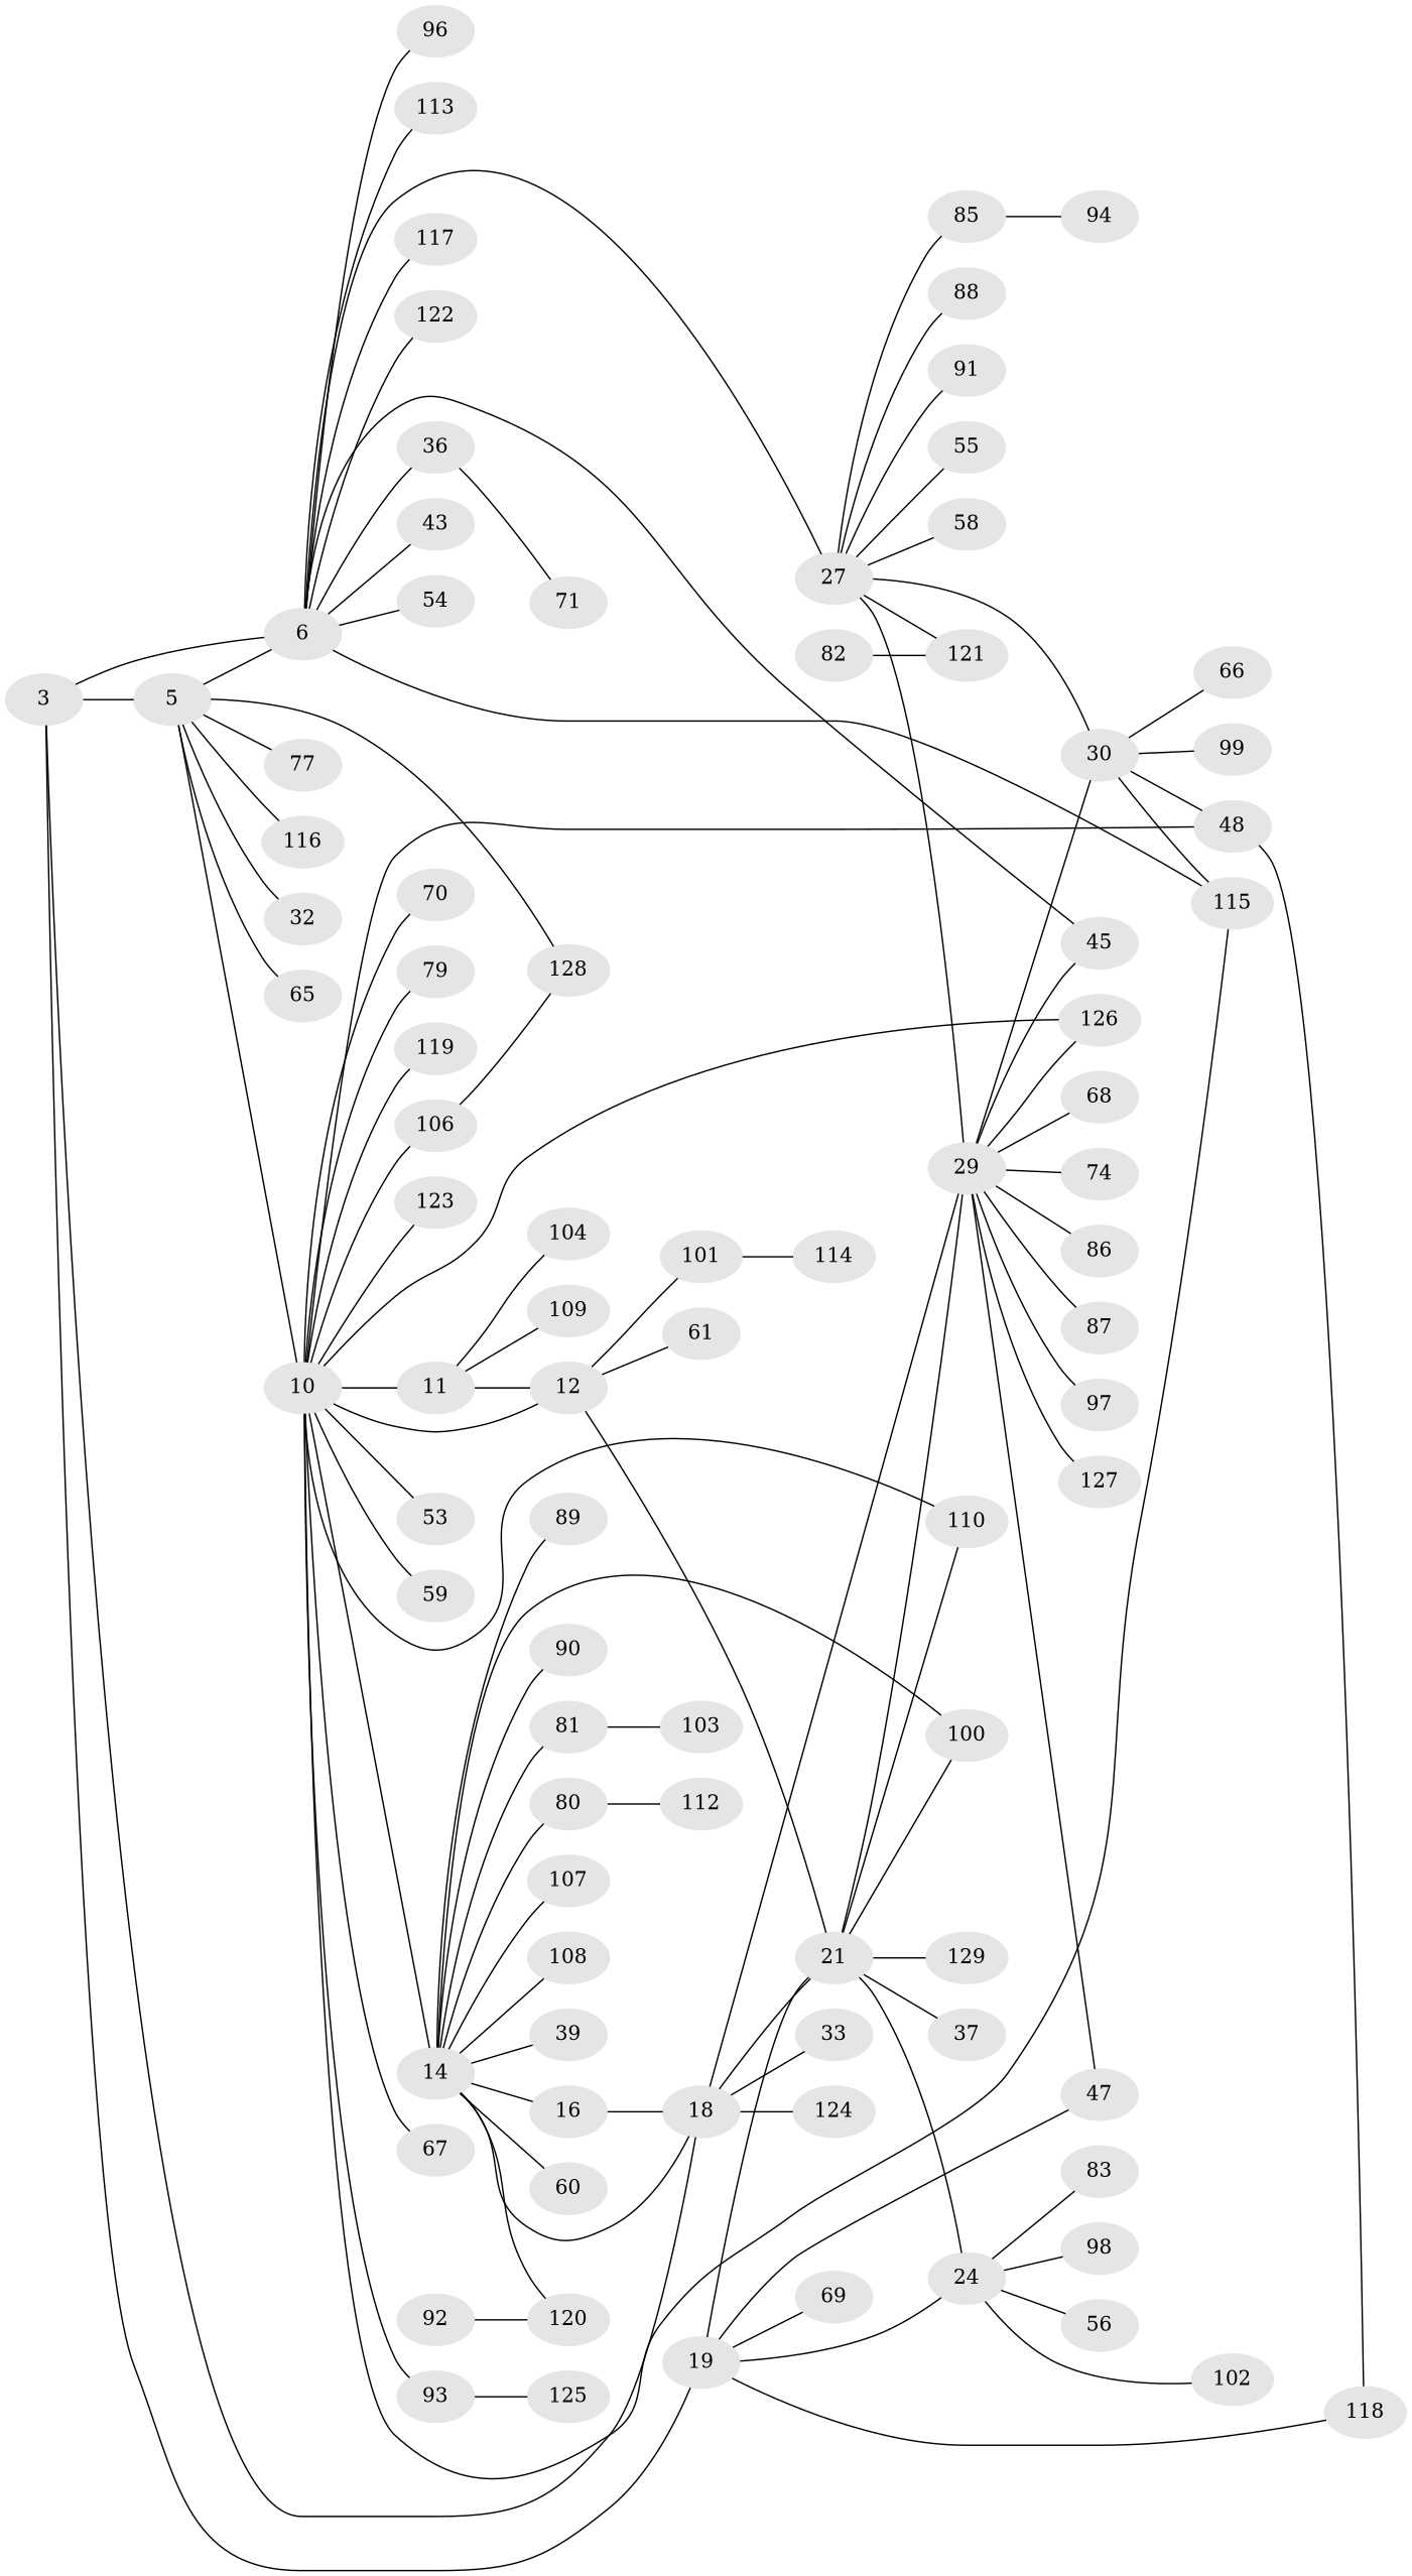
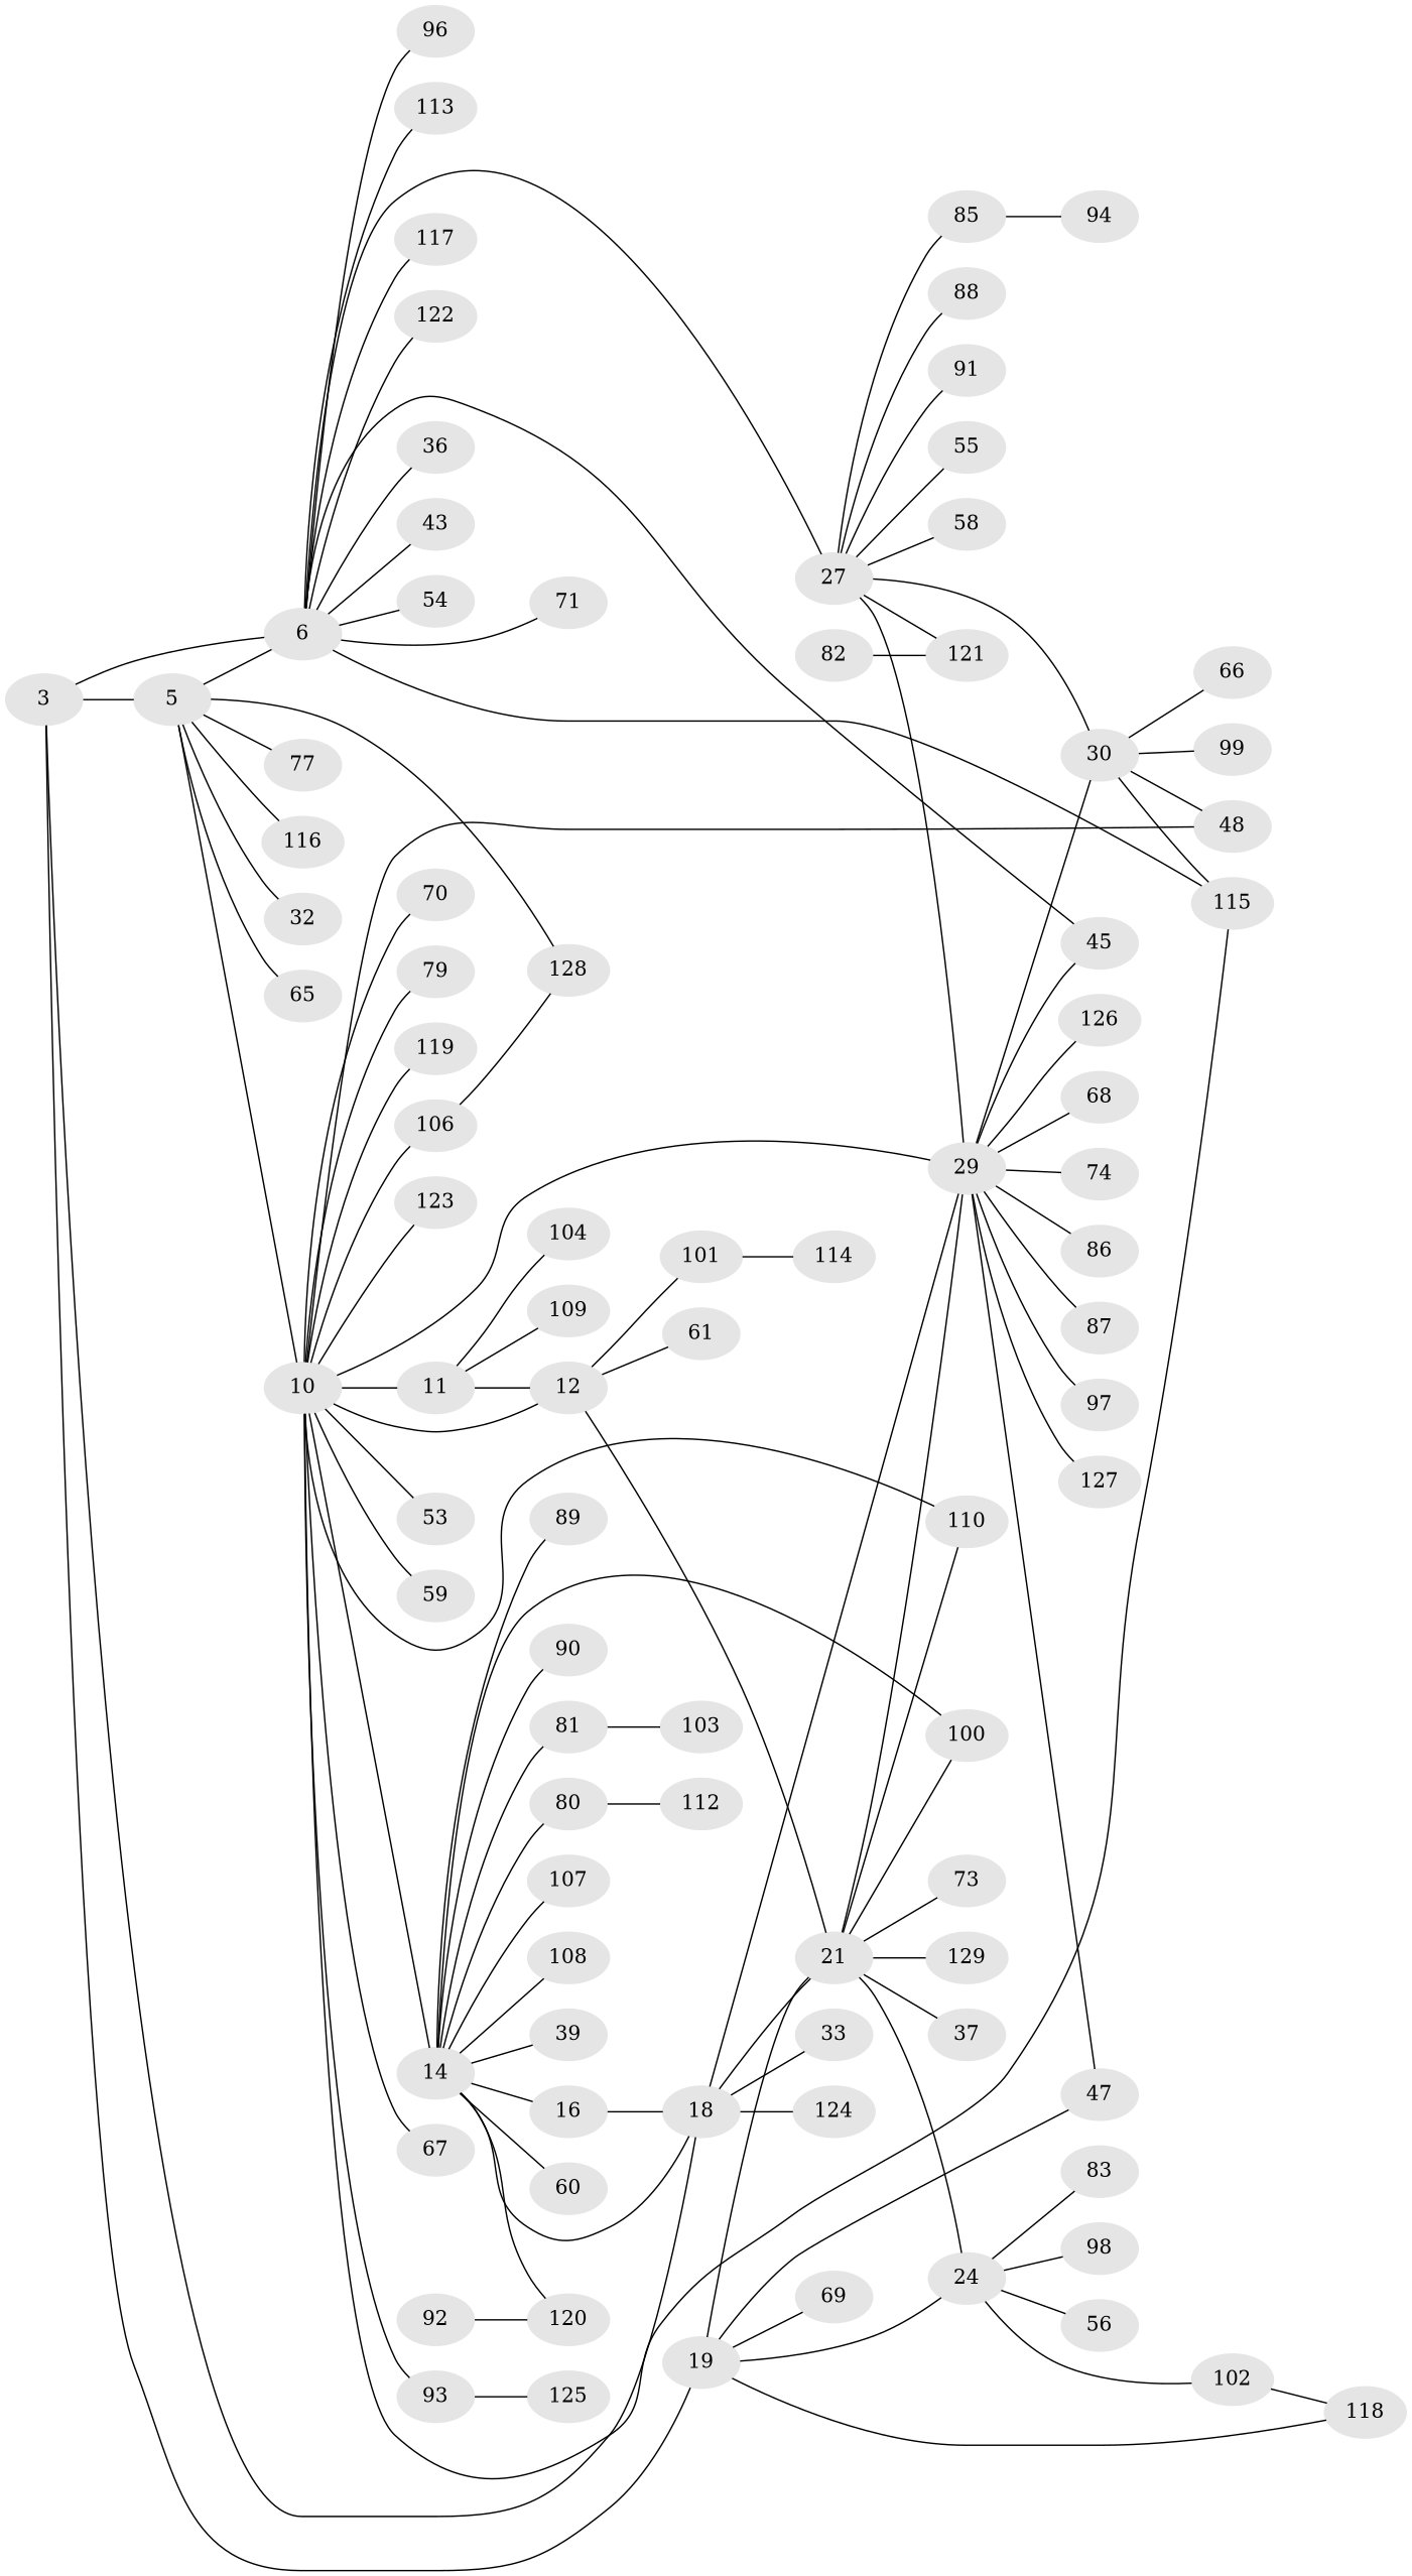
  graph {
    rankdir=LR
    node [color=gray90 style=filled]
    3 [super="+1"]
    5 [super="+2"]
    6 [super="+4"]
    18 [super="+17"]
    19
    10 [super="+8"]
    32
    65 [super="+46"]
    77 [super="+51"]
    116
    128 [super="+62"]
    27 [super="+26"]
    36
    43
    45
    54
    71
    96
    113
    115 [super="+64"]
    117
    122
    29 [super="+28"]
    21 [super="+20"]
    33
    124
    24 [super="+23+22"]
    47
    69
    118 [super="+111"]
    11 [super="+7"]
    12 [super="+9"]
    14 [super="+13"]
    48 [super="+35"]
    53
    59 [super="+49"]
    67
    70
    79
    93
    106
    110
    119 [super="+75"]
    123
    30 [super="+25"]
    55
    58
    85
    88
    91
    121 [super="+78"]
    104
    109
    61
    101 [super="+38+50+95"]
    16 [super="+15"]
    39
    60
    80
    81
    89
    90
    100 [super="+84"]
    107
    108
    120 [super="+72"]
    68
    n68 [label=74]
    86
    87
    97
    126
    127
    125
    37
+   73
    129
    114
    112
    103
    56
    83
    98
    102 [super="+52+63"]
    66
    99
    94
    82
    92
    3 -- 5 [weight=4]
    3 -- 6 [weight=4]
    3 -- 18
    3 -- 19
    5 -- 6 [weight=4]
    5 -- 10
    5 -- 32
    5 -- 65
    5 -- 77
    5 -- 116
    5 -- 128
    6 -- 27
    6 -- 36
    6 -- 43
    6 -- 45
    6 -- 54
-   36 -- 71
+   6 -- 71
    6 -- 96
    6 -- 113
    6 -- 115
    6 -- 117
    6 -- 122
    18 -- 29
    18 -- 21
    18 -- 33
    18 -- 124
    19 -- 21 [weight=2]
    19 -- 24 [weight=3]
    19 -- 47
    19 -- 69
    19 -- 118 [weight=2]
    10 -- 115
-   10 -- 126
+   10 -- 29
    10 -- 11 [weight=4]
    10 -- 12 [weight=4]
    10 -- 14
    10 -- 48
    10 -- 53
    10 -- 59
    10 -- 67
    10 -- 70
    10 -- 79
    10 -- 93
    10 -- 106
    10 -- 110
    10 -- 119
    10 -- 123
    27 -- 29 [weight=4]
    27 -- 30 [weight=4]
    27 -- 55
    27 -- 58
    27 -- 85
    27 -- 88
    27 -- 91
    27 -- 121
    29 -- 45
    29 -- 47
    29 -- 30 [weight=4]
    29 -- 68
    29 -- n68
    29 -- 86
    29 -- 87
    29 -- 97
    29 -- 126
    29 -- 127
    21 -- 29
    21 -- 24 [weight=6]
    21 -- 110
    21 -- 100
    21 -- 37
+   21 -- 73
    21 -- 129
    24 -- 56
    24 -- 83
    24 -- 98
    24 -- 102
    11 -- 12 [weight=4]
    11 -- 104
    11 -- 109
    12 -- 21
    12 -- 61
    12 -- 101
    14 -- 18 [weight=4]
    14 -- 16 [weight=4]
    14 -- 39
    14 -- 60
    14 -- 80
    14 -- 81
    14 -- 89
    14 -- 90
    14 -- 100
    14 -- 107
    14 -- 108
    14 -- 120
-   48 -- 118
+   102 -- 118
    93 -- 125
    106 -- 128
    30 -- 115
    30 -- 48
    30 -- 66
    30 -- 99
    85 -- 94
    101 -- 114
    16 -- 18 [weight=4]
    80 -- 112
    81 -- 103
    82 -- 121
    92 -- 120
  }
